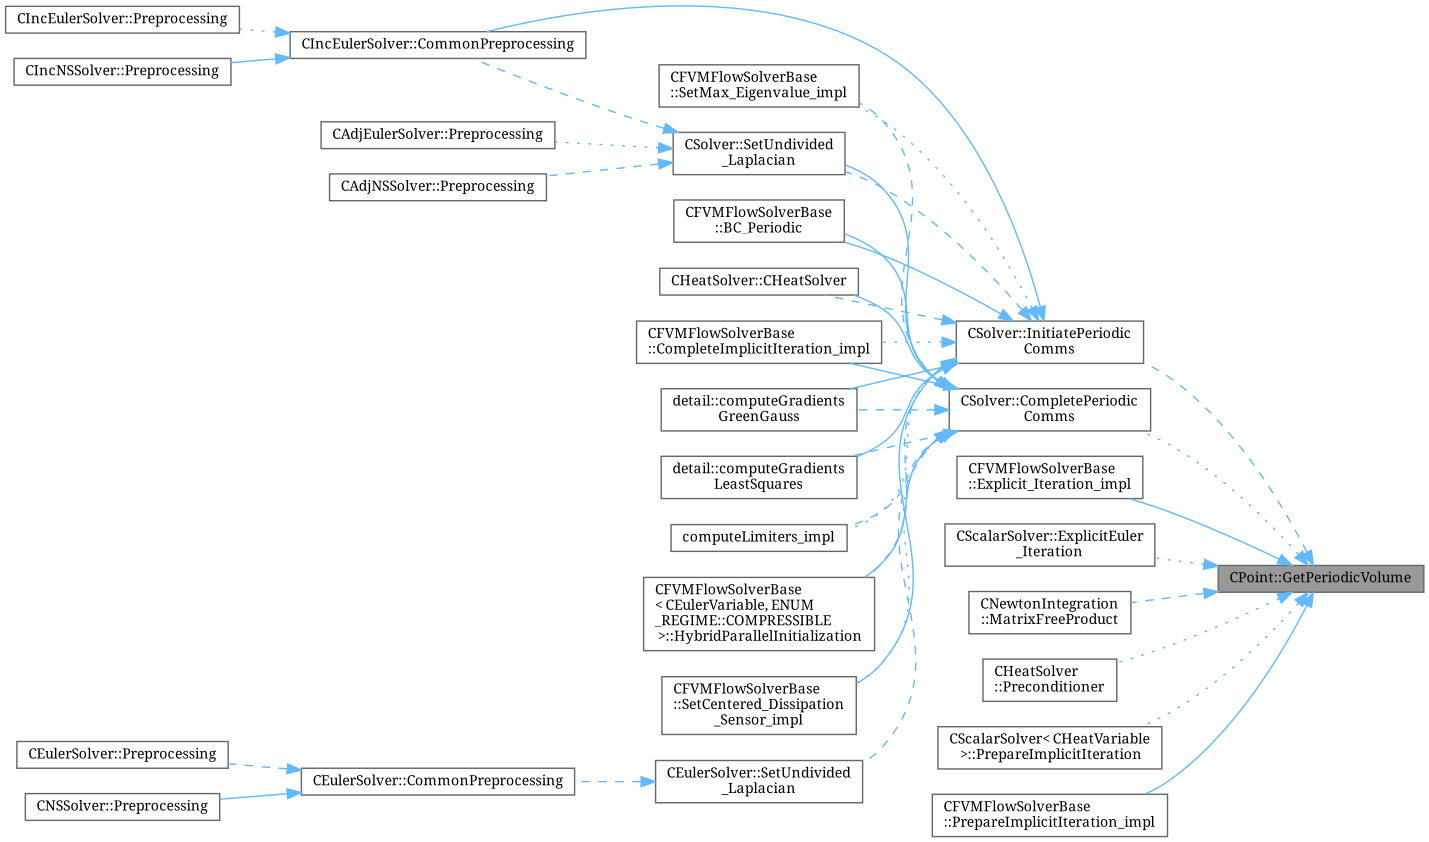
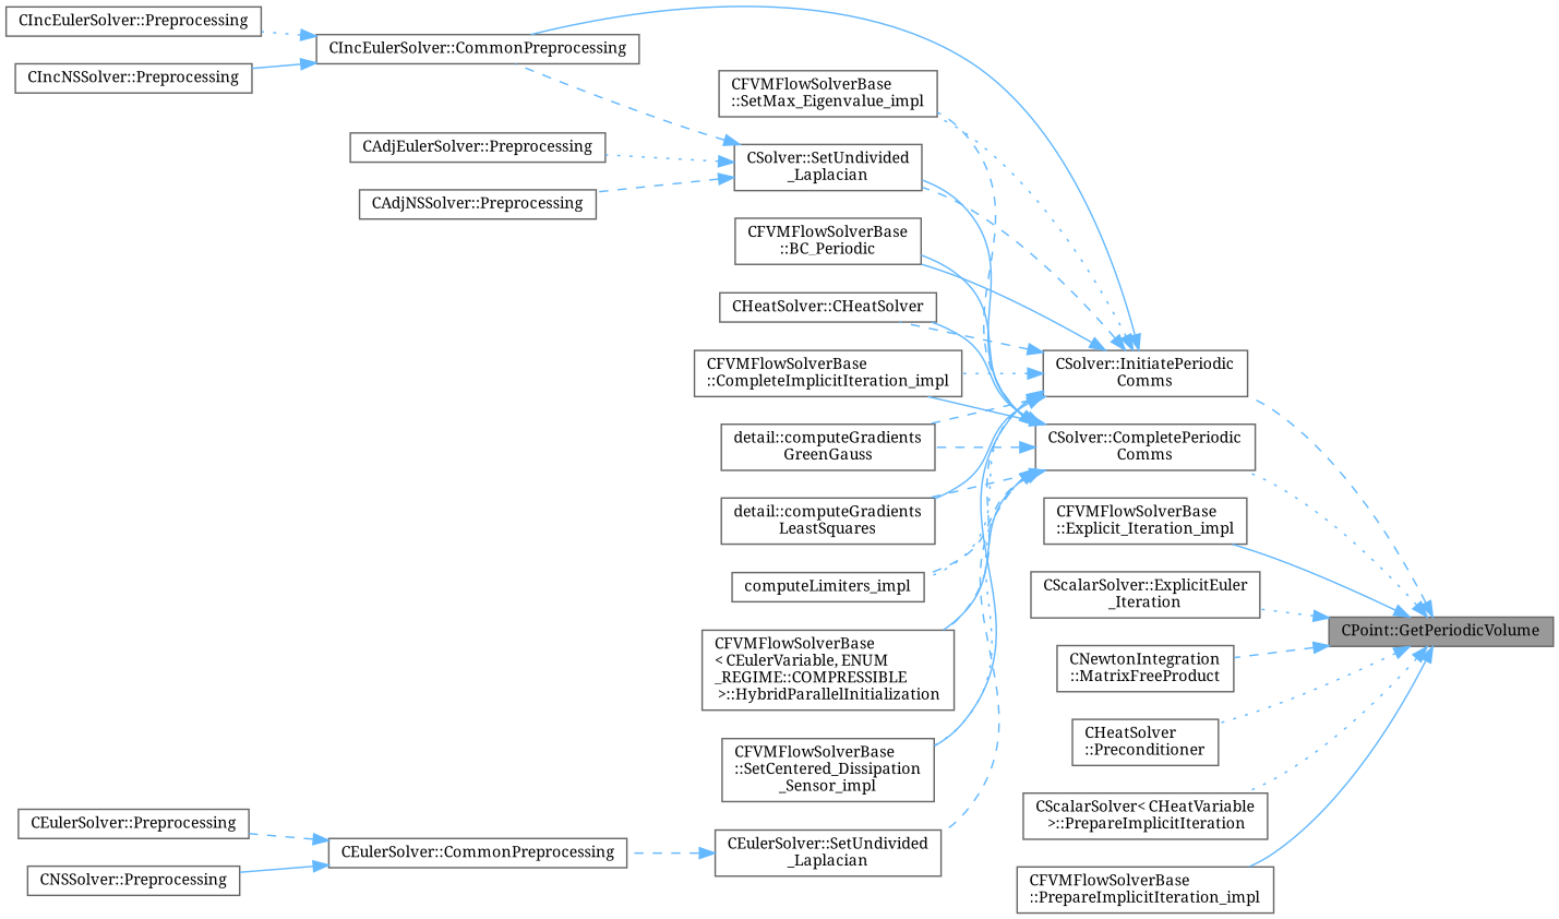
  digraph {
    fontname="Noto Serif"
    rankdir=RL
    node [color=grey40 fillcolor=white fontname="Noto Serif" fontsize=10 shape=box style=filled]
    edge [color=steelblue1 dir=back fontname="Noto Serif" fontsize=10 labelfontname=Helvetica labelfontsize=10 style=solid]
    n1 [color=gray40 fillcolor=grey60 fontcolor=black height=0.2 label="CPoint::GetPeriodicVolume" width=0.4]
    n2 [height=0.2 label="CSolver::CompletePeriodic\lComms" width=0.4]
    n3 [height=0.2 label="CFVMFlowSolverBase\l::Explicit_Iteration_impl" width=0.4]
    n4 [height=0.2 label="CScalarSolver::ExplicitEuler\l_Iteration" width=0.4]
    n5 [height=0.2 label="CSolver::InitiatePeriodic\lComms" width=0.4]
    n6 [height=0.2 label="CNewtonIntegration\l::MatrixFreeProduct" width=0.4]
    n7 [height=0.2 label="CHeatSolver\l::Preconditioner" width=0.4]
    n8 [height=0.2 label="CScalarSolver\< CHeatVariable\l \>::PrepareImplicitIteration" width=0.4]
    n9 [height=0.2 label="CFVMFlowSolverBase\l::PrepareImplicitIteration_impl" width=0.4]
    n10 [height=0.2 label="CFVMFlowSolverBase\l::BC_Periodic" width=0.4]
    n11 [height=0.2 label="CHeatSolver::CHeatSolver" width=0.4]
    n12 [height=0.2 label="CFVMFlowSolverBase\l::CompleteImplicitIteration_impl" width=0.4]
    n13 [height=0.2 label="detail::computeGradients\lGreenGauss" width=0.4]
    n14 [height=0.2 label="detail::computeGradients\lLeastSquares" width=0.4]
    n15 [height=0.2 label=computeLimiters_impl width=0.4]
    n16 [height=0.2 label="CFVMFlowSolverBase\l\< CEulerVariable, ENUM\l_REGIME::COMPRESSIBLE\l \>::HybridParallelInitialization" width=0.4]
    n17 [height=0.2 label="CFVMFlowSolverBase\l::SetCentered_Dissipation\l_Sensor_impl" width=0.4]
    n18 [height=0.2 label="CFVMFlowSolverBase\l::SetMax_Eigenvalue_impl" width=0.4]
    n19 [height=0.2 label="CEulerSolver::SetUndivided\l_Laplacian" width=0.4]
    n20 [height=0.2 label="CSolver::SetUndivided\l_Laplacian" width=0.4]
    n21 [height=0.2 label="CIncEulerSolver::CommonPreprocessing" width=0.4]
    n22 [height=0.2 label="CEulerSolver::CommonPreprocessing" width=0.4]
    n23 [height=0.2 label="CAdjEulerSolver::Preprocessing" width=0.4]
    n24 [height=0.2 label="CAdjNSSolver::Preprocessing" width=0.4]
    n25 [height=0.2 label="CEulerSolver::Preprocessing" width=0.4]
    n26 [height=0.2 label="CNSSolver::Preprocessing" width=0.4]
    n27 [height=0.2 label="CIncEulerSolver::Preprocessing" width=0.4]
    n28 [height=0.2 label="CIncNSSolver::Preprocessing" width=0.4]
    n1 -> n2 [style=dotted]
    n1 -> n3
    n1 -> n4 [style=dotted]
    n1 -> n5 [style=dashed]
    n1 -> n6 [style=dashed]
    n1 -> n7 [style=dotted]
    n1 -> n8 [style=dotted]
    n1 -> n9
    n2 -> n10
    n2 -> n11
    n2 -> n12
    n2 -> n13 [style=dashed]
    n2 -> n14 [style=dashed]
    n2 -> n15 [style=dashed]
    n2 -> n16
    n2 -> n17 [style=dotted]
    n2 -> n18 [style=dashed]
    n2 -> n19 [style=dashed]
    n2 -> n20
    n5 -> n10
    n5 -> n11 [style=dashed]
    n5 -> n12 [style=dotted]
-   n5 -> n13
+   n5 -> n13 [style=dashed]
    n5 -> n14
    n5 -> n15 [style=dotted]
    n5 -> n16 [style=dashed]
    n5 -> n17
    n5 -> n18 [style=dotted]
    n5 -> n20 [style=dashed]
    n5 -> n21
    n19 -> n22 [style=dashed]
    n20 -> n21 [style=dashed]
    n20 -> n23 [style=dotted]
    n20 -> n24 [style=dashed]
    n21 -> n27 [style=dotted]
    n21 -> n28
    n22 -> n25 [style=dashed]
    n22 -> n26
  }
